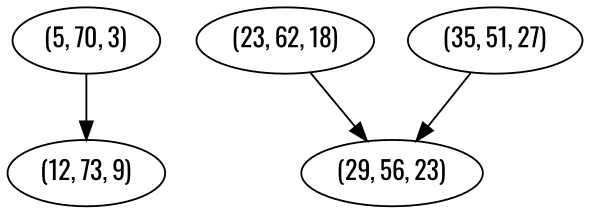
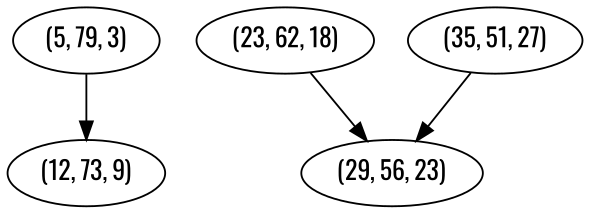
  digraph {
    fontname=Oswald
    node [fontname=Oswald]
    edge [fontname=Oswald]
-   "(5, 79, 3)" [label="(5, 70, 3)"]
+   "(5, 79, 3)"
    "(12, 73, 9)"
    "(23, 62, 18)"
    "(29, 56, 23)"
    "(35, 51, 27)"
    "(5, 79, 3)" -> "(12, 73, 9)"
    "(23, 62, 18)" -> "(29, 56, 23)"
    "(35, 51, 27)" -> "(29, 56, 23)"
  }
